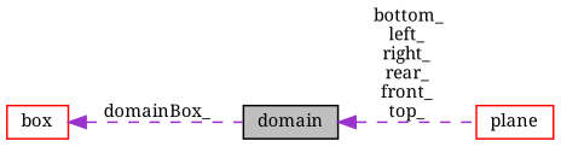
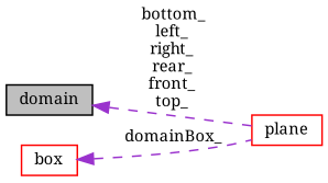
  digraph {
    fontname="Noto Serif"
    rankdir=LR
    node [color=red fillcolor=white fontname="Noto Serif" fontsize=10 shape=record style=filled]
    edge [color=darkorchid3 dir=back fontname="Noto Serif" fontsize=10 labelfontname=Helvetica labelfontsize=10 style=dashed]
    n1 [color=black fillcolor=grey75 fontcolor=black height=0.2 label=domain width=0.4]
    n2 [height=0.2 label=plane width=0.4]
    n3 [height=0.2 label=box width=0.4]
    n1 -> n2 [label=" bottom_\nleft_\nright_\nrear_\nfront_\ntop_"]
-   n3 -> n1 [label=" domainBox_"]
+   n3 -> n2 [label=" domainBox_"]
  }
